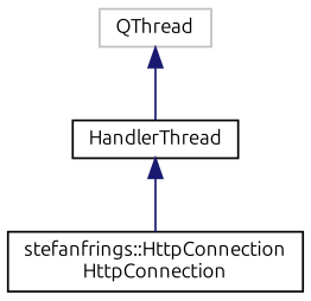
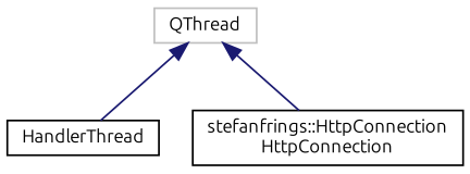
  digraph {
    fontname=Ubuntu
    rankdir=TB
    node [color=black fillcolor=white fontname=Ubuntu fontsize=10 shape=record style=filled]
    edge [color=midnightblue dir=back fontname=Ubuntu fontsize=10 labelfontname=Helvetica labelfontsize=10 style=solid]
    n1 [color=grey75 height=0.2 label=QThread width=0.4]
    n2 [height=0.2 label=HandlerThread width=0.4]
    n3 [height=0.2 label="stefanfrings::HttpConnection\lHttpConnection" width=0.4]
    n1 -> n2
-   n2 -> n3
+   n1 -> n3
  }
